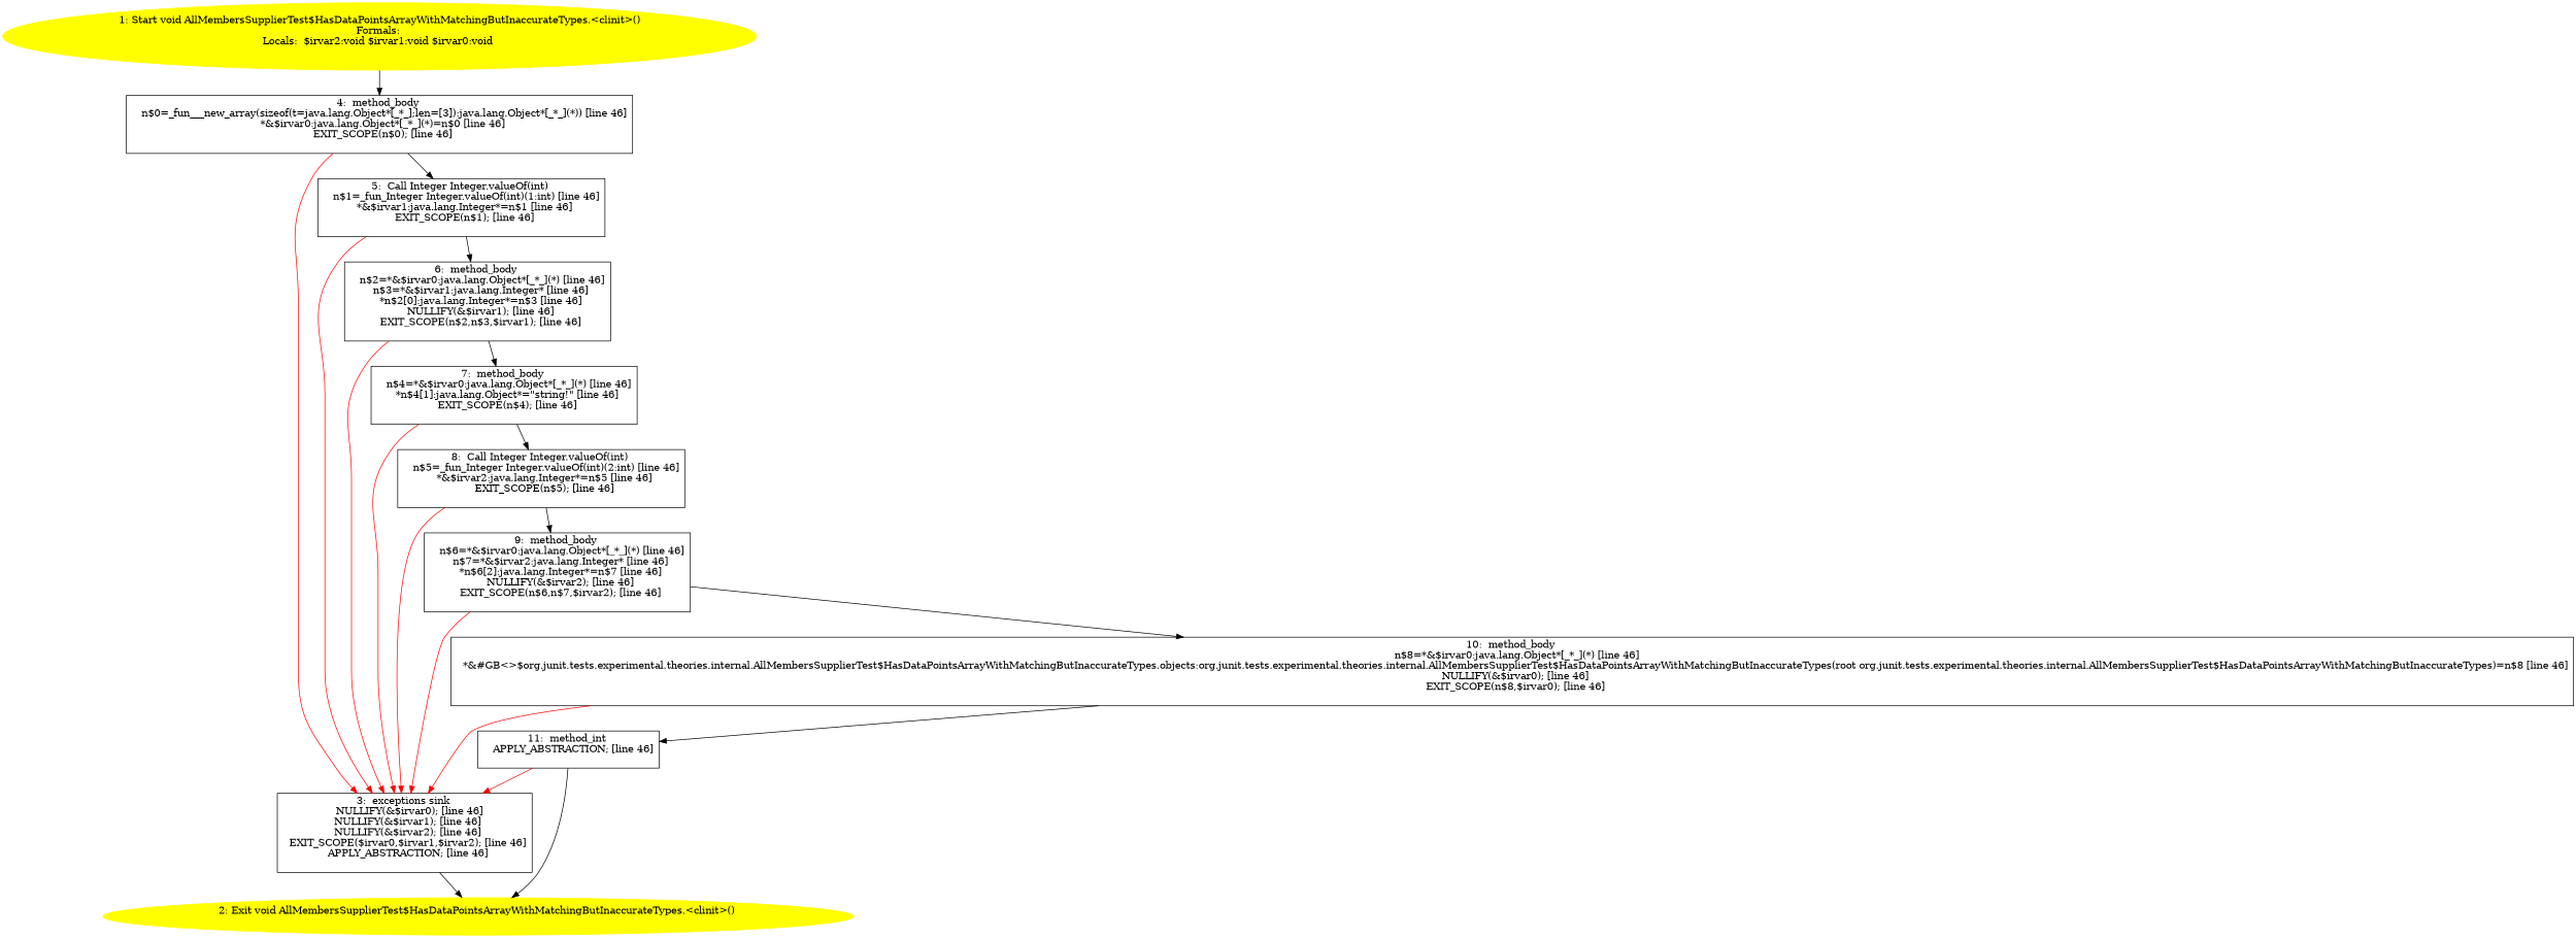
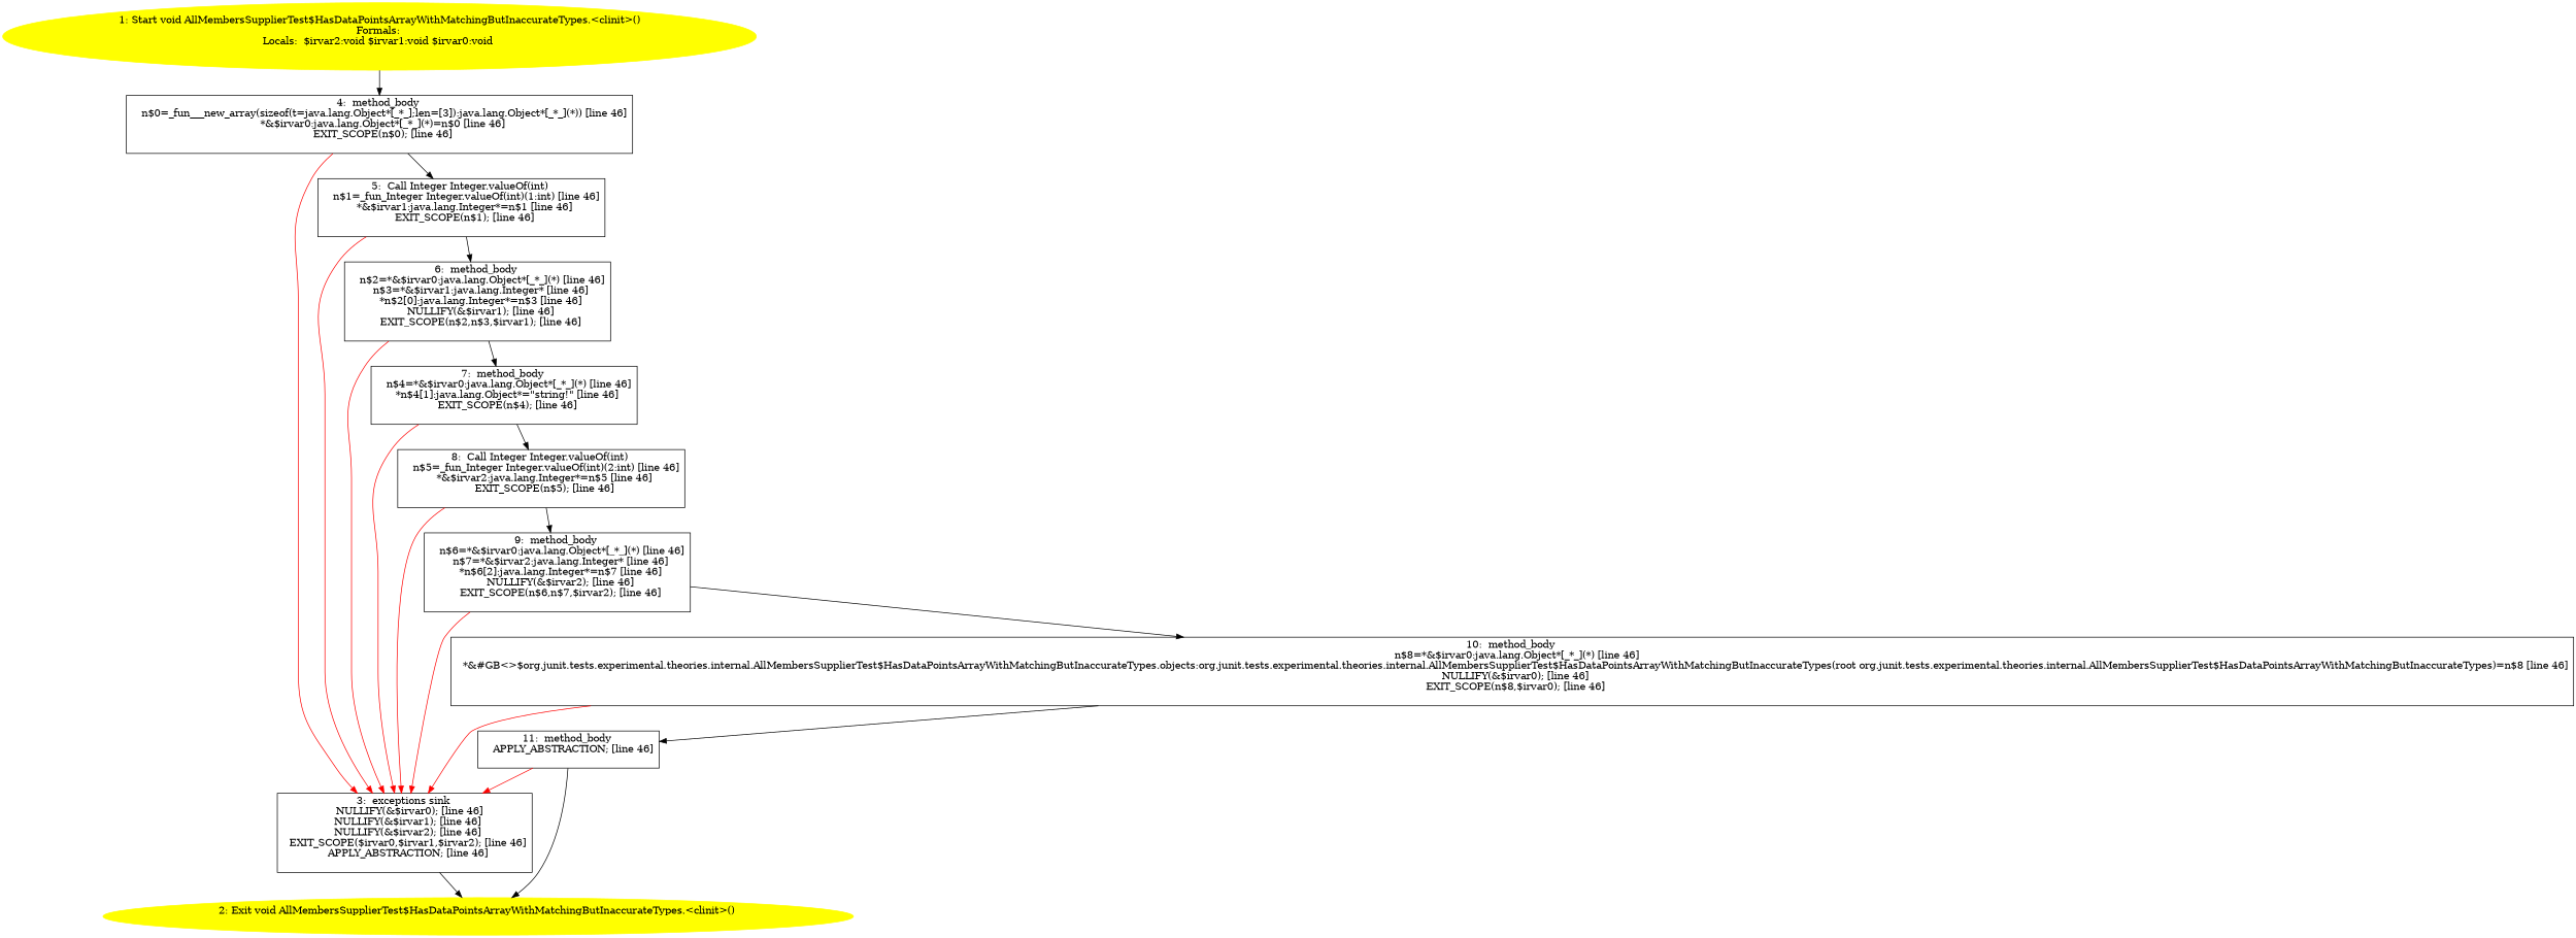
  digraph {
    node [shape=box]
    n1 [color=yellow label="1: Start void AllMembersSupplierTest$HasDataPointsArrayWithMatchingButInaccurateTypes.<clinit>()\nFormals: \nLocals:  $irvar2:void $irvar1:void $irvar0:void \n  " style=filled shape=""]
    n2 [label="4:  method_body \n   n$0=_fun___new_array(sizeof(t=java.lang.Object*[_*_];len=[3]):java.lang.Object*[_*_](*)) [line 46]\n  *&$irvar0:java.lang.Object*[_*_](*)=n$0 [line 46]\n  EXIT_SCOPE(n$0); [line 46]\n "]
    n3 [label="3:  exceptions sink \n   NULLIFY(&$irvar0); [line 46]\n  NULLIFY(&$irvar1); [line 46]\n  NULLIFY(&$irvar2); [line 46]\n  EXIT_SCOPE($irvar0,$irvar1,$irvar2); [line 46]\n  APPLY_ABSTRACTION; [line 46]\n "]
    n4 [label="5:  Call Integer Integer.valueOf(int) \n   n$1=_fun_Integer Integer.valueOf(int)(1:int) [line 46]\n  *&$irvar1:java.lang.Integer*=n$1 [line 46]\n  EXIT_SCOPE(n$1); [line 46]\n "]
    n5 [color=yellow label="2: Exit void AllMembersSupplierTest$HasDataPointsArrayWithMatchingButInaccurateTypes.<clinit>() \n  " style=filled shape=""]
    n6 [label="6:  method_body \n   n$2=*&$irvar0:java.lang.Object*[_*_](*) [line 46]\n  n$3=*&$irvar1:java.lang.Integer* [line 46]\n  *n$2[0]:java.lang.Integer*=n$3 [line 46]\n  NULLIFY(&$irvar1); [line 46]\n  EXIT_SCOPE(n$2,n$3,$irvar1); [line 46]\n "]
    n7 [label="7:  method_body \n   n$4=*&$irvar0:java.lang.Object*[_*_](*) [line 46]\n  *n$4[1]:java.lang.Object*=\"string!\" [line 46]\n  EXIT_SCOPE(n$4); [line 46]\n "]
    n8 [label="8:  Call Integer Integer.valueOf(int) \n   n$5=_fun_Integer Integer.valueOf(int)(2:int) [line 46]\n  *&$irvar2:java.lang.Integer*=n$5 [line 46]\n  EXIT_SCOPE(n$5); [line 46]\n "]
    n9 [label="9:  method_body \n   n$6=*&$irvar0:java.lang.Object*[_*_](*) [line 46]\n  n$7=*&$irvar2:java.lang.Integer* [line 46]\n  *n$6[2]:java.lang.Integer*=n$7 [line 46]\n  NULLIFY(&$irvar2); [line 46]\n  EXIT_SCOPE(n$6,n$7,$irvar2); [line 46]\n "]
    n10 [label="10:  method_body \n   n$8=*&$irvar0:java.lang.Object*[_*_](*) [line 46]\n  *&#GB<>$org.junit.tests.experimental.theories.internal.AllMembersSupplierTest$HasDataPointsArrayWithMatchingButInaccurateTypes.objects:org.junit.tests.experimental.theories.internal.AllMembersSupplierTest$HasDataPointsArrayWithMatchingButInaccurateTypes(root org.junit.tests.experimental.theories.internal.AllMembersSupplierTest$HasDataPointsArrayWithMatchingButInaccurateTypes)=n$8 [line 46]\n  NULLIFY(&$irvar0); [line 46]\n  EXIT_SCOPE(n$8,$irvar0); [line 46]\n "]
-   n11 [label="11:  method_int \n   APPLY_ABSTRACTION; [line 46]\n "]
+   n11 [label="11:  method_body \n   APPLY_ABSTRACTION; [line 46]\n "]
    n1 -> n2
    n2 -> n3 [color=red]
    n2 -> n4
    n3 -> n5
    n4 -> n3 [color=red]
    n4 -> n6
    n6 -> n3 [color=red]
    n6 -> n7
    n7 -> n3 [color=red]
    n7 -> n8
    n8 -> n3 [color=red]
    n8 -> n9
    n9 -> n3 [color=red]
    n9 -> n10
    n10 -> n3 [color=red]
    n10 -> n11
    n11 -> n3 [color=red]
    n11 -> n5
  }
